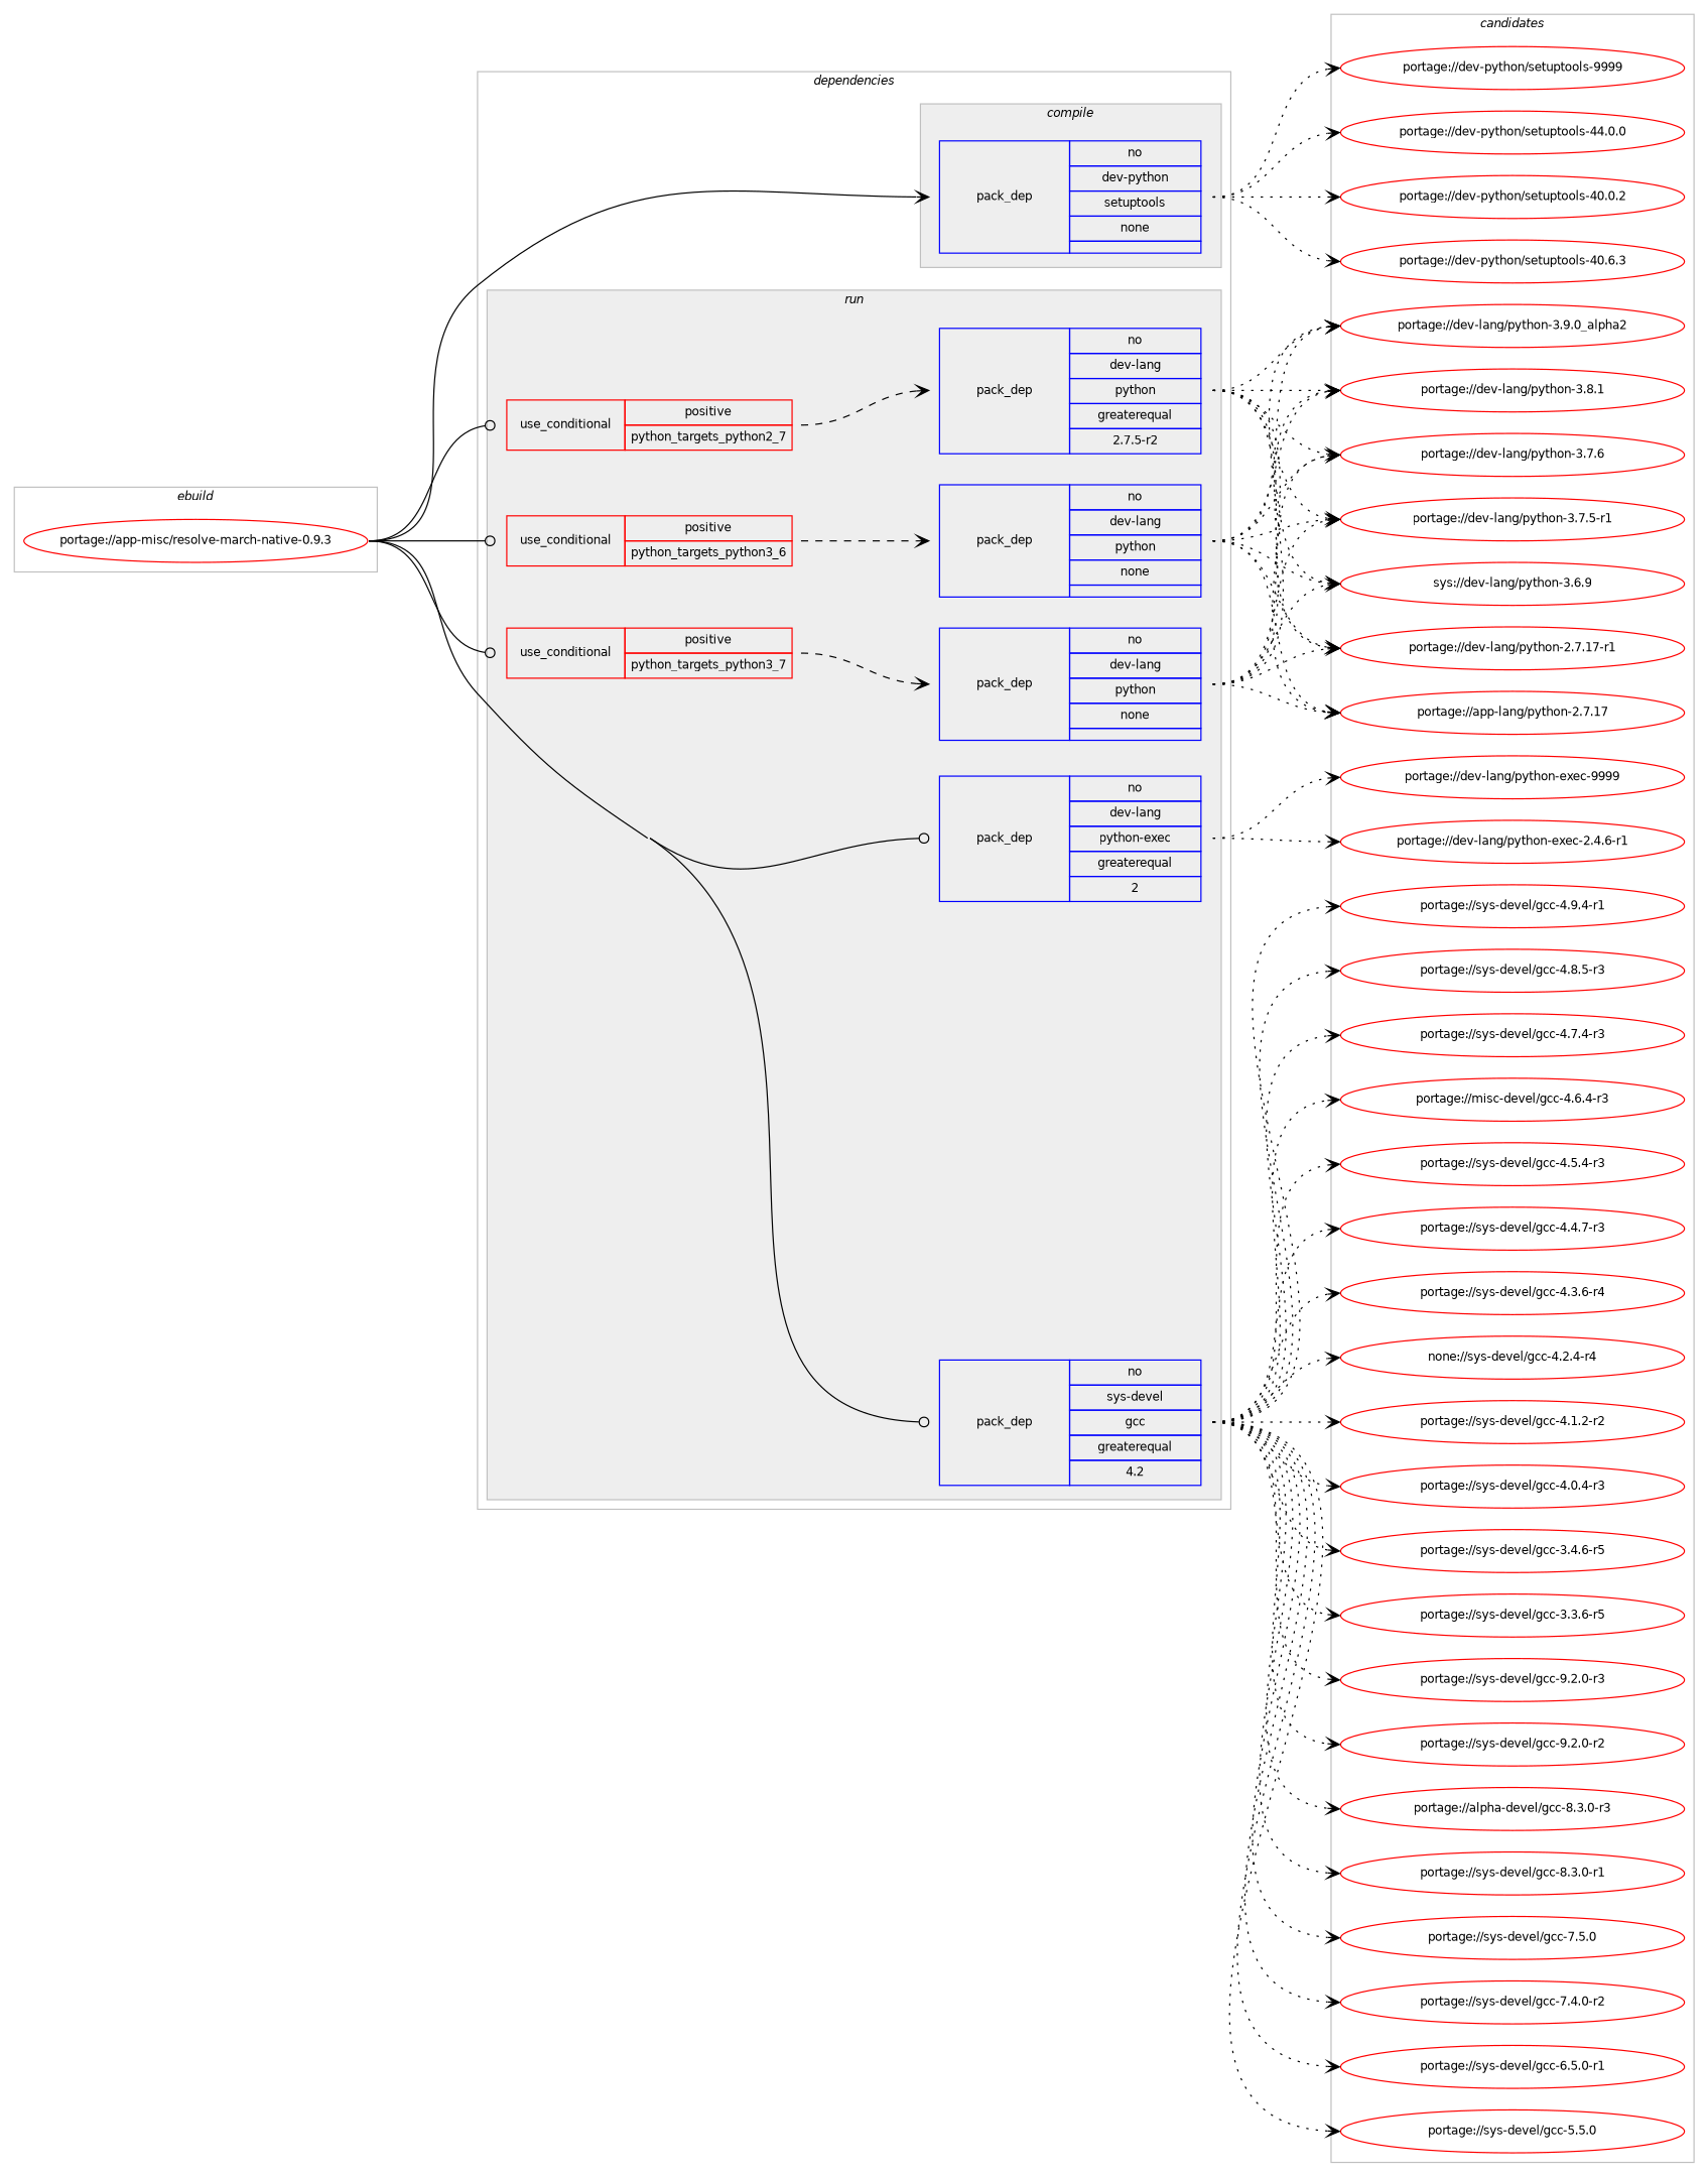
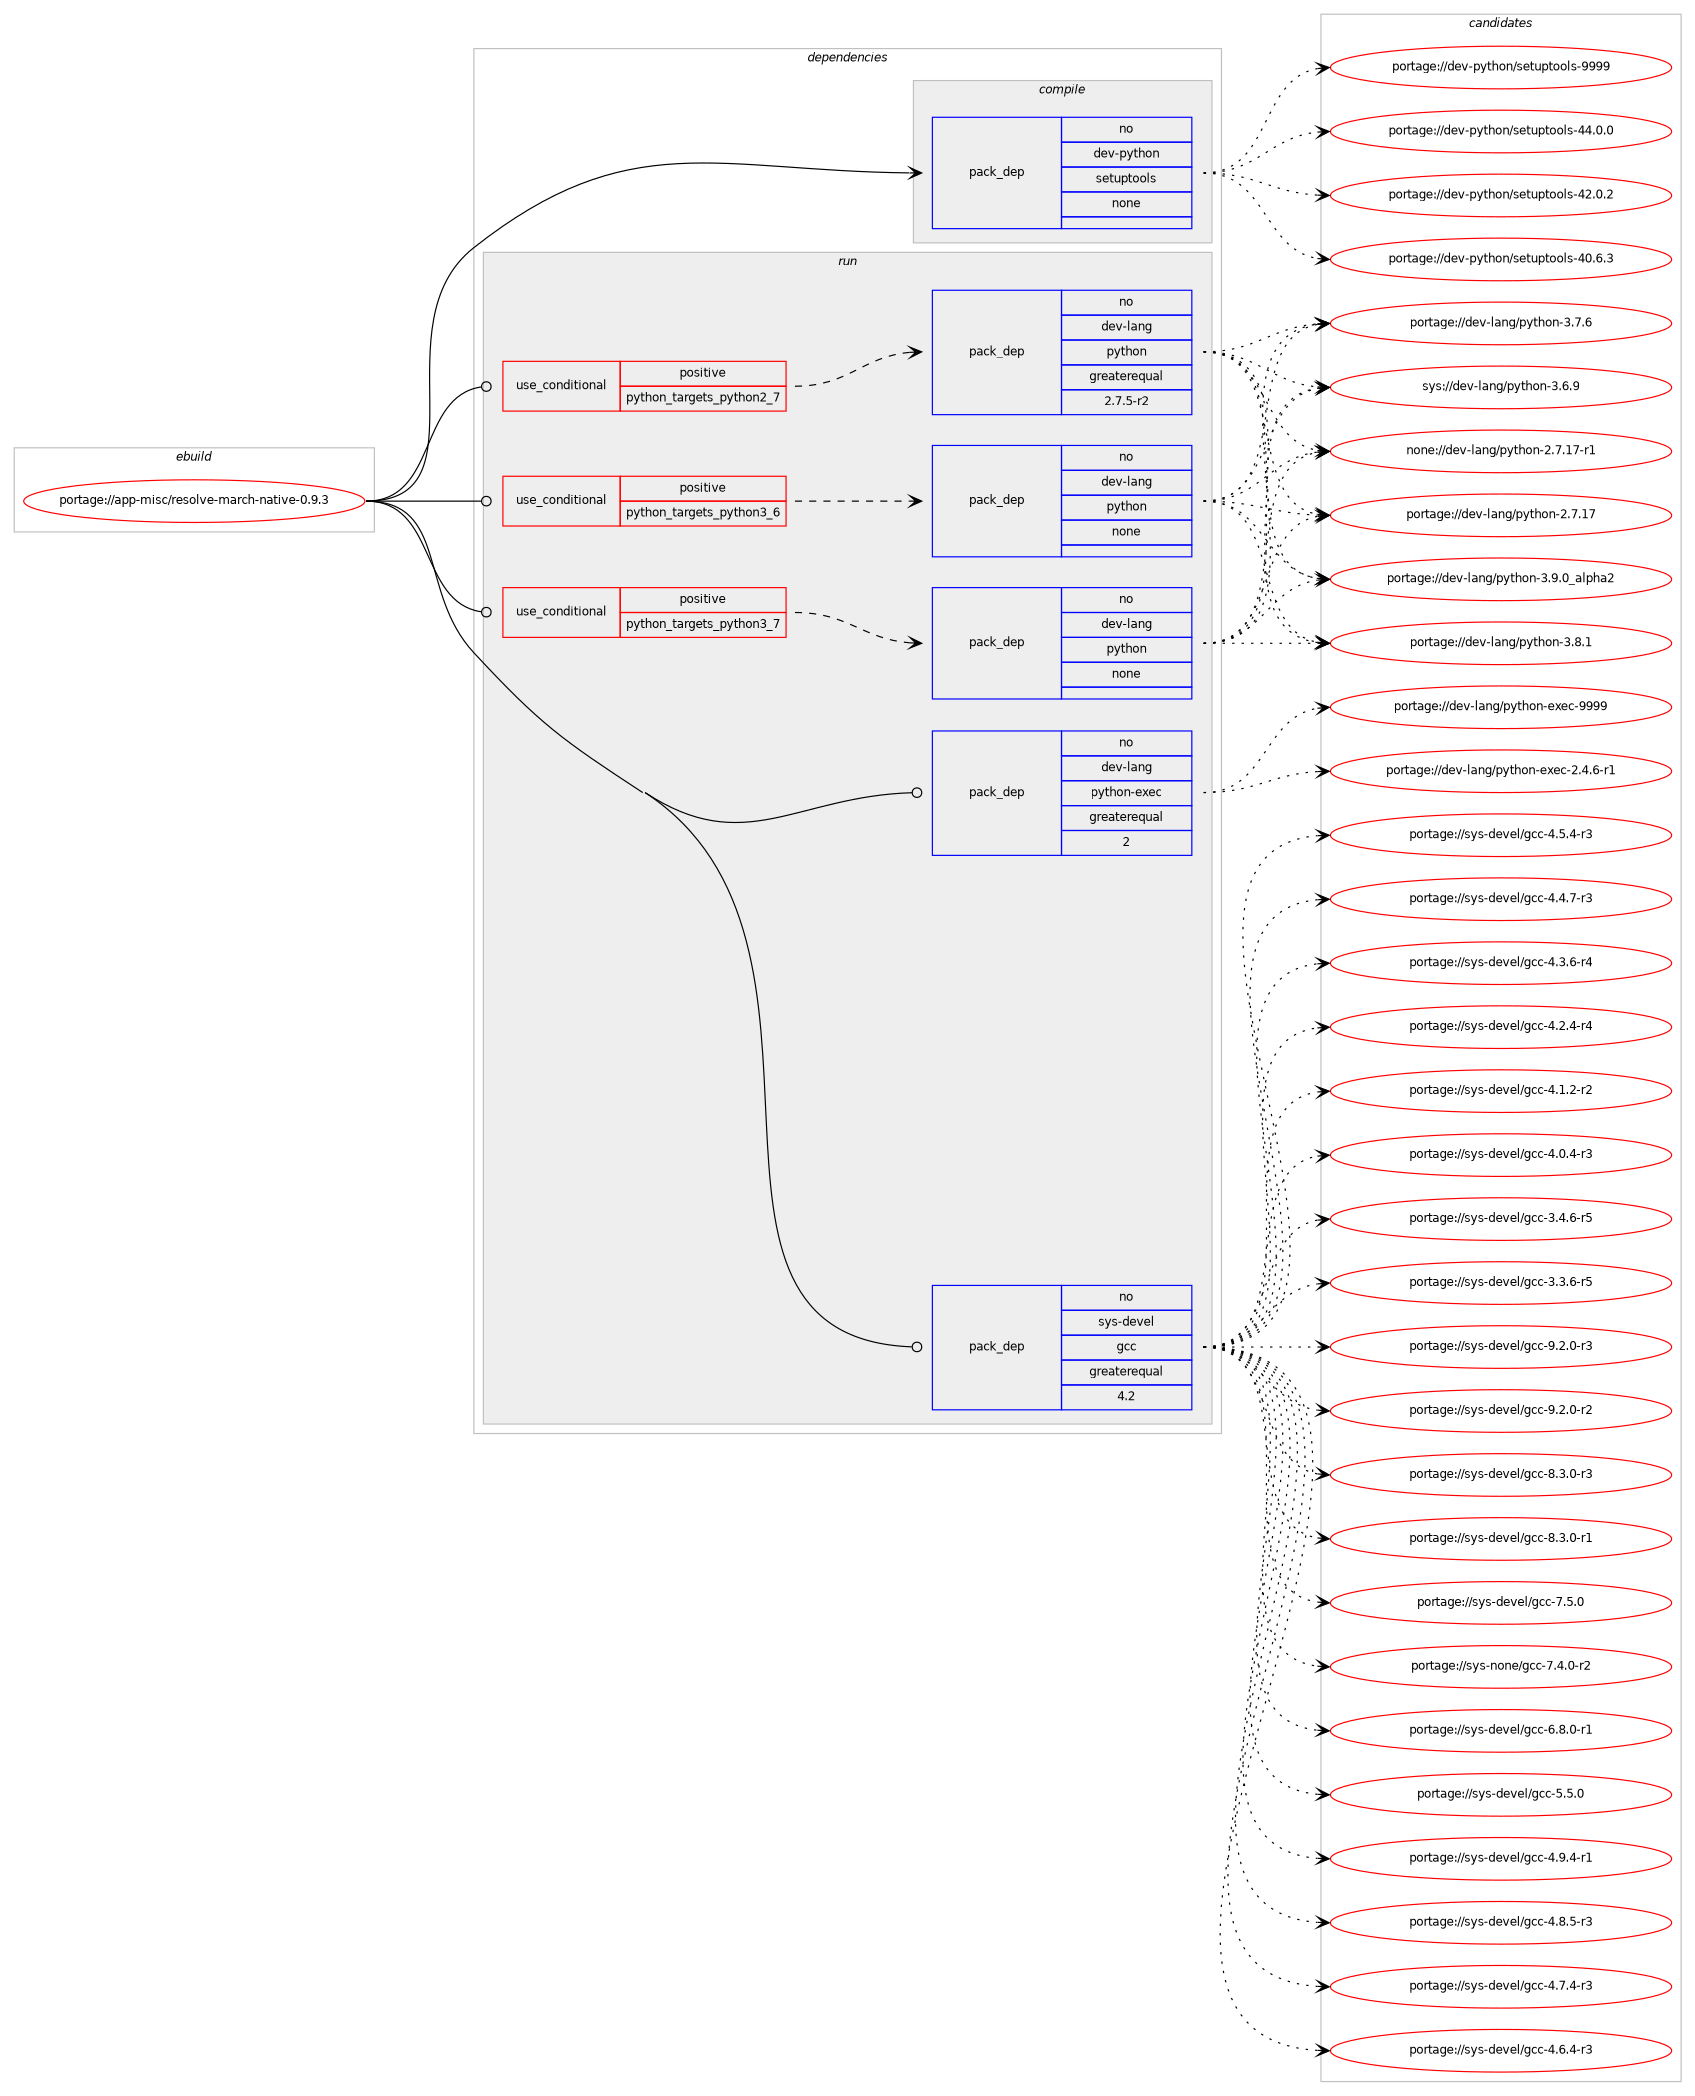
  digraph {
    compound=true
    concentrate=true
    fontname=Helvetica
    fontsize=10
    newrank=true
    rankdir=LR
    ranksep=1.5
    node [color=red fontname=Helvetica fontsize=10]
    edge [arrowhead=vee headport=w style=dotted tailport=e weight=100]
    n1 [label="portage://app-misc/resolve-march-native-0.9.3" width=4]
    n2 [color=blue label=<<TABLE BORDER="0" CELLBORDER="1" CELLSPACING="0" CELLPADDING="4" WIDTH="220"><TR><TD ROWSPAN="6" CELLPADDING="30">pack_dep</TD></TR><TR><TD WIDTH="110">no</TD></TR><TR><TD>dev-python</TD></TR><TR><TD>setuptools</TD></TR><TR><TD>none</TD></TR><TR><TD></TD></TR></TABLE>> shape=none]
    n3 [color=blue label=<<TABLE BORDER="0" CELLBORDER="1" CELLSPACING="0" CELLPADDING="4" WIDTH="220"><TR><TD ROWSPAN="6" CELLPADDING="30">pack_dep</TD></TR><TR><TD WIDTH="110">no</TD></TR><TR><TD>dev-lang</TD></TR><TR><TD>python</TD></TR><TR><TD>greaterequal</TD></TR><TR><TD>2.7.5-r2</TD></TR></TABLE>> shape=none]
    n4 [label=<<TABLE BORDER="0" CELLBORDER="1" CELLSPACING="0" CELLPADDING="4"><TR><TD ROWSPAN="3" CELLPADDING="10">use_conditional</TD></TR><TR><TD>positive</TD></TR><TR><TD>python_targets_python2_7</TD></TR></TABLE>> shape=none]
    n5 [color=blue label=<<TABLE BORDER="0" CELLBORDER="1" CELLSPACING="0" CELLPADDING="4" WIDTH="220"><TR><TD ROWSPAN="6" CELLPADDING="30">pack_dep</TD></TR><TR><TD WIDTH="110">no</TD></TR><TR><TD>dev-lang</TD></TR><TR><TD>python</TD></TR><TR><TD>none</TD></TR><TR><TD></TD></TR></TABLE>> shape=none]
    n6 [label=<<TABLE BORDER="0" CELLBORDER="1" CELLSPACING="0" CELLPADDING="4"><TR><TD ROWSPAN="3" CELLPADDING="10">use_conditional</TD></TR><TR><TD>positive</TD></TR><TR><TD>python_targets_python3_6</TD></TR></TABLE>> shape=none]
    n7 [color=blue label=<<TABLE BORDER="0" CELLBORDER="1" CELLSPACING="0" CELLPADDING="4" WIDTH="220"><TR><TD ROWSPAN="6" CELLPADDING="30">pack_dep</TD></TR><TR><TD WIDTH="110">no</TD></TR><TR><TD>dev-lang</TD></TR><TR><TD>python</TD></TR><TR><TD>none</TD></TR><TR><TD></TD></TR></TABLE>> shape=none]
    n8 [label=<<TABLE BORDER="0" CELLBORDER="1" CELLSPACING="0" CELLPADDING="4"><TR><TD ROWSPAN="3" CELLPADDING="10">use_conditional</TD></TR><TR><TD>positive</TD></TR><TR><TD>python_targets_python3_7</TD></TR></TABLE>> shape=none]
    n9 [color=blue label=<<TABLE BORDER="0" CELLBORDER="1" CELLSPACING="0" CELLPADDING="4" WIDTH="220"><TR><TD ROWSPAN="6" CELLPADDING="30">pack_dep</TD></TR><TR><TD WIDTH="110">no</TD></TR><TR><TD>dev-lang</TD></TR><TR><TD>python-exec</TD></TR><TR><TD>greaterequal</TD></TR><TR><TD>2</TD></TR></TABLE>> shape=none]
    n10 [color=blue label=<<TABLE BORDER="0" CELLBORDER="1" CELLSPACING="0" CELLPADDING="4" WIDTH="220"><TR><TD ROWSPAN="6" CELLPADDING="30">pack_dep</TD></TR><TR><TD WIDTH="110">no</TD></TR><TR><TD>sys-devel</TD></TR><TR><TD>gcc</TD></TR><TR><TD>greaterequal</TD></TR><TR><TD>4.2</TD></TR></TABLE>> shape=none]
    n11 [label="portage://dev-python/setuptools-9999" width=4]
    n12 [label="portage://dev-python/setuptools-44.0.0" width=4]
-   n13 [label="portage://dev-python/setuptools-40.0.2" width=4]
+   n13 [label="portage://dev-python/setuptools-42.0.2" width=4]
    n14 [label="portage://dev-python/setuptools-40.6.3" width=4]
    n15 [label="portage://dev-lang/python-3.9.0_alpha2" width=4]
    n16 [label="portage://dev-lang/python-3.8.1" width=4]
    n17 [label="portage://dev-lang/python-3.7.6" width=4]
-   n18 [label="portage://dev-lang/python-3.7.5-r1" width=4]
    n19 [label="sys://dev-lang/python-3.6.9" width=4]
-   n20 [label="portage://dev-lang/python-2.7.17-r1" width=4]
-   n21 [label="portage://app-lang/python-2.7.17" width=4]
+   n20 [label="none://dev-lang/python-2.7.17-r1" width=4]
+   n21 [label="portage://dev-lang/python-2.7.17" width=4]
    n22 [label="portage://dev-lang/python-exec-9999" width=4]
    n23 [label="portage://dev-lang/python-exec-2.4.6-r1" width=4]
    n24 [label="portage://sys-devel/gcc-9.2.0-r3" width=4]
    n25 [label="portage://sys-devel/gcc-9.2.0-r2" width=4]
-   n26 [label="portage://alpha-devel/gcc-8.3.0-r3" width=4]
+   n26 [label="portage://sys-devel/gcc-8.3.0-r3" width=4]
    n27 [label="portage://sys-devel/gcc-8.3.0-r1" width=4]
    n28 [label="portage://sys-devel/gcc-7.5.0" width=4]
-   n29 [label="portage://sys-devel/gcc-7.4.0-r2" width=4]
-   n30 [label="portage://sys-devel/gcc-6.5.0-r1" width=4]
+   n29 [label="portage://sys-none/gcc-7.4.0-r2" width=4]
+   n30 [label="portage://sys-devel/gcc-6.8.0-r1" width=4]
    n31 [label="portage://sys-devel/gcc-5.5.0" width=4]
    n32 [label="portage://sys-devel/gcc-4.9.4-r1" width=4]
    n33 [label="portage://sys-devel/gcc-4.8.5-r3" width=4]
    n34 [label="portage://sys-devel/gcc-4.7.4-r3" width=4]
-   n35 [label="portage://misc-devel/gcc-4.6.4-r3" width=4]
+   n35 [label="portage://sys-devel/gcc-4.6.4-r3" width=4]
    n36 [label="portage://sys-devel/gcc-4.5.4-r3" width=4]
    n37 [label="portage://sys-devel/gcc-4.4.7-r3" width=4]
    n38 [label="portage://sys-devel/gcc-4.3.6-r4" width=4]
-   n39 [label="none://sys-devel/gcc-4.2.4-r4" width=4]
+   n39 [label="portage://sys-devel/gcc-4.2.4-r4" width=4]
    n40 [label="portage://sys-devel/gcc-4.1.2-r2" width=4]
    n41 [label="portage://sys-devel/gcc-4.0.4-r3" width=4]
    n42 [label="portage://sys-devel/gcc-3.4.6-r5" width=4]
    n43 [label="portage://sys-devel/gcc-3.3.6-r5" width=4]
    subgraph cluster_1 {
      color=gray
      label=<<i>ebuild</i>>
      n1
    }
    subgraph cluster_2 {
      color=gray
      label=<<i>dependencies</i>>
      subgraph cluster_3 {
        color=gray
        fillcolor="#eeeeee"
        label=<<i>compile</i>>
        style=filled
        subgraph sub_4 {
          color=gray
          fillcolor="#eeeeee"
          label=<<i>compile</i>>
          style=filled
          n2
        }
      }
      subgraph cluster_5 {
        color=gray
        fillcolor="#eeeeee"
        label=<<i>compile and run</i>>
        style=filled
      }
      subgraph cluster_6 {
        color=gray
        fillcolor="#eeeeee"
        label=<<i>run</i>>
        style=filled
        subgraph sub_7 {
          color=gray
          fillcolor="#eeeeee"
          label=<<i>run</i>>
          style=filled
          n4
          subgraph sub_8 {
            color=gray
            fillcolor="#eeeeee"
            label=<<i>run</i>>
            style=filled
            n3
          }
        }
        subgraph sub_9 {
          color=gray
          fillcolor="#eeeeee"
          label=<<i>run</i>>
          style=filled
          n6
          subgraph sub_10 {
            color=gray
            fillcolor="#eeeeee"
            label=<<i>run</i>>
            style=filled
            n5
          }
        }
        subgraph sub_11 {
          color=gray
          fillcolor="#eeeeee"
          label=<<i>run</i>>
          style=filled
          n8
          subgraph sub_12 {
            color=gray
            fillcolor="#eeeeee"
            label=<<i>run</i>>
            style=filled
            n7
          }
        }
        subgraph sub_13 {
          color=gray
          fillcolor="#eeeeee"
          label=<<i>run</i>>
          style=filled
          n9
        }
        subgraph sub_14 {
          color=gray
          fillcolor="#eeeeee"
          label=<<i>run</i>>
          style=filled
          n10
        }
      }
    }
    subgraph cluster_15 {
      color=gray
      label=<<i>candidates</i>>
      rank=same
      subgraph sub_16 {
        color=black
        label=<<i>candidates</i>>
        nodesep=1
        rank=same
        n11
        n12
        n13
        n14
      }
      subgraph sub_17 {
        color=black
        label=<<i>candidates</i>>
        nodesep=1
        rank=same
        n15
        n16
        n17
-       n18
        n19
        n20
        n21
      }
      subgraph sub_18 {
        color=black
        label=<<i>candidates</i>>
        nodesep=1
        rank=same
        n15
        n16
        n17
-       n18
        n19
        n20
        n21
      }
      subgraph sub_19 {
        color=black
        label=<<i>candidates</i>>
        nodesep=1
        rank=same
        n22
        n23
      }
      subgraph sub_20 {
        color=black
        label=<<i>candidates</i>>
        nodesep=1
        rank=same
        n15
        n16
        n17
-       n18
        n19
        n20
        n21
      }
      subgraph sub_21 {
        color=black
        label=<<i>candidates</i>>
        nodesep=1
        rank=same
        n24
        n25
        n26
        n27
        n28
        n29
        n30
        n31
        n32
        n33
        n34
        n35
        n36
        n37
        n38
        n39
        n40
        n41
        n42
        n43
      }
    }
    n1 -> n2 [style=solid weight=20]
    n1 -> n4 [arrowhead=odot style=solid weight=20]
    n1 -> n6 [arrowhead=odot style=solid weight=20]
    n1 -> n8 [arrowhead=odot style=solid weight=20]
    n1 -> n9 [arrowhead=odot style=solid weight=20]
    n1 -> n10 [arrowhead=odot style=solid weight=20]
    n2 -> n11
    n2 -> n12
    n2 -> n13
    n2 -> n14
    n3 -> n15
    n3 -> n16
    n3 -> n17
-   n3 -> n18
    n3 -> n19
    n3 -> n20
    n3 -> n21
    n4 -> n3 [style=dashed weight=20]
    n5 -> n15
    n5 -> n16
    n5 -> n17
-   n5 -> n18
    n5 -> n19
    n5 -> n20
    n5 -> n21
    n6 -> n5 [style=dashed weight=20]
    n7 -> n15
    n7 -> n16
    n7 -> n17
-   n7 -> n18
    n7 -> n19
    n7 -> n20
    n7 -> n21
    n8 -> n7 [style=dashed weight=20]
    n9 -> n22
    n9 -> n23
    n10 -> n24
    n10 -> n25
    n10 -> n26
    n10 -> n27
    n10 -> n28
    n10 -> n29
    n10 -> n30
    n10 -> n31
    n10 -> n32
    n10 -> n33
    n10 -> n34
    n10 -> n35
    n10 -> n36
    n10 -> n37
    n10 -> n38
    n10 -> n39
    n10 -> n40
    n10 -> n41
    n10 -> n42
    n10 -> n43
  }
